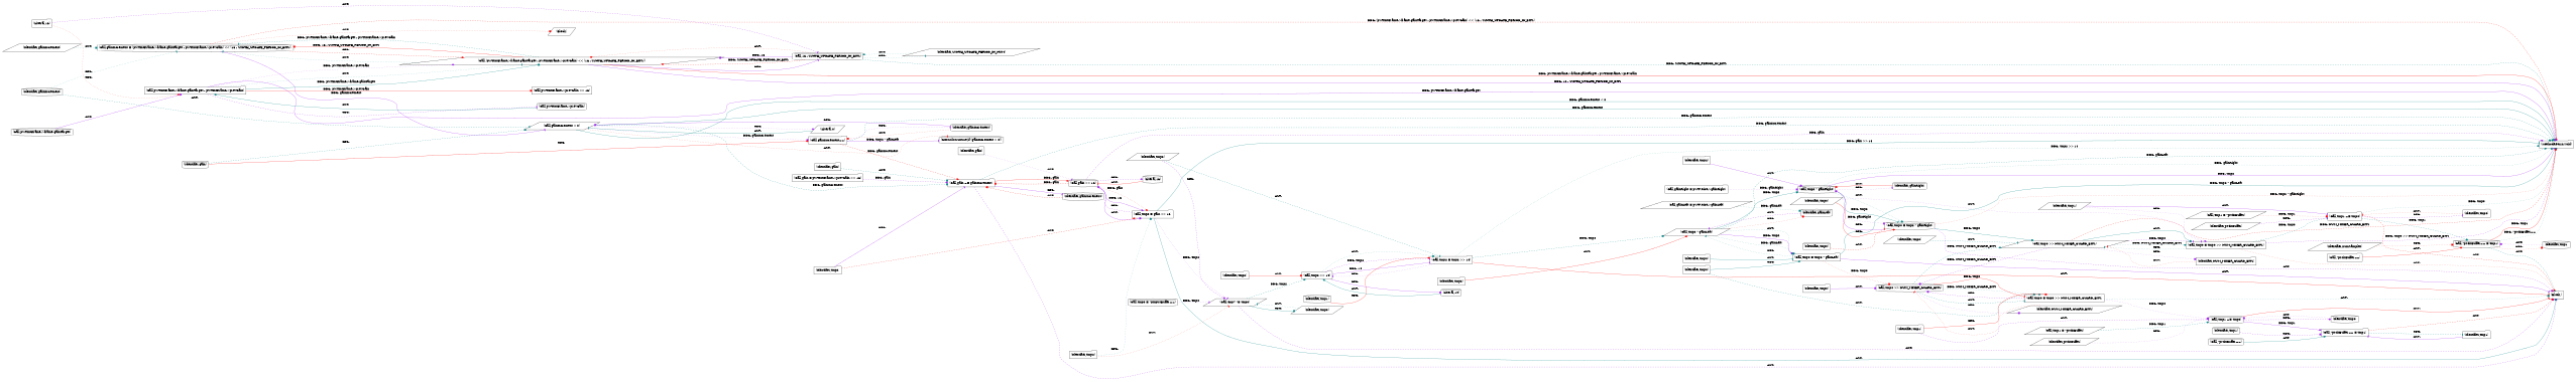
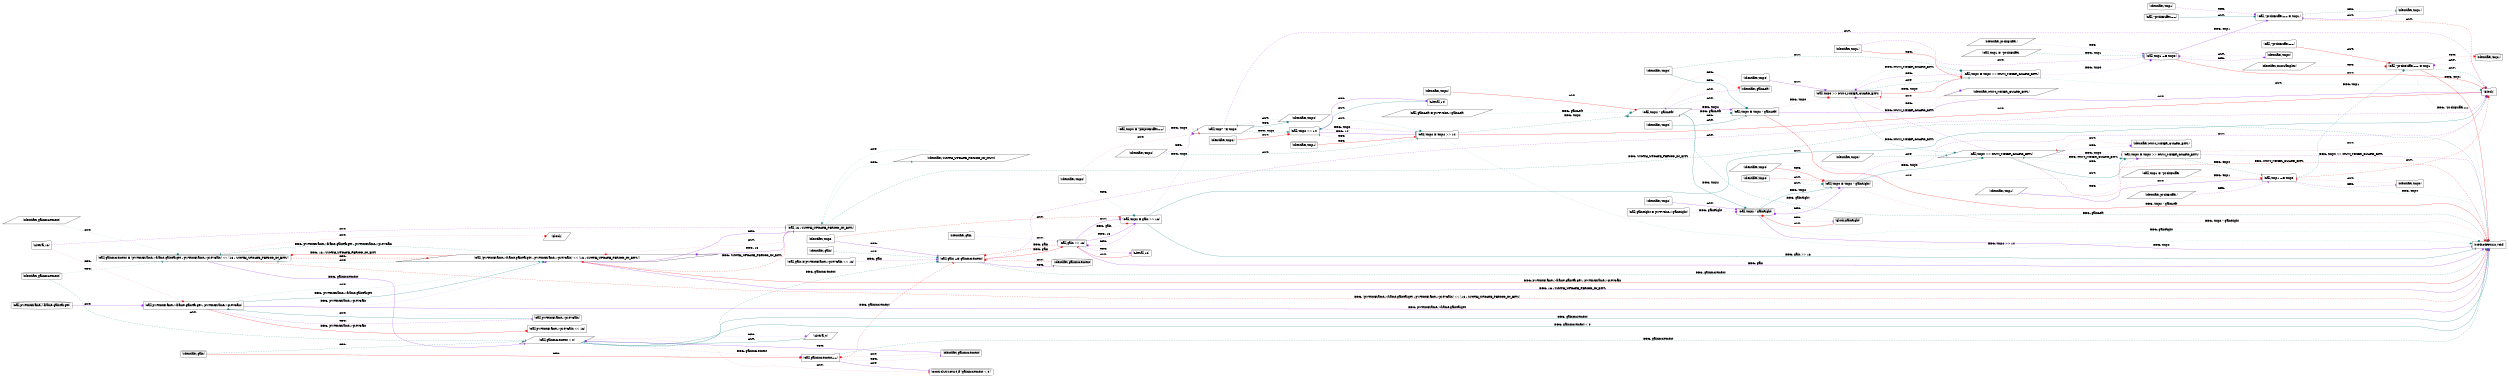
  digraph {
    rankdir=LR
    node [shape=folder]
    edge [arrowhead=box color=purple style=dotted]
    n1 [label="(Call,gainIncrement = (pWTIntFrame->frame.gainTarget - pWTIntFrame->prevGain) << (16 - SYNTH_UPDATE_PERIOD_IN_BITS))" shape=cylinder]
    n2 [label="(Call,(pWTIntFrame->frame.gainTarget - pWTIntFrame->prevGain) << (16 - SYNTH_UPDATE_PERIOD_IN_BITS))" shape=parallelogram]
    n3 [label="(Call,gainIncrement < 0)" shape=parallelogram]
    n4 [label="(Block,)" shape=parallelogram]
    n5 [label="(MethodReturn,void)"]
    n6 [label="(Call,16 - SYNTH_UPDATE_PERIOD_IN_BITS)" shape=cylinder]
    n7 [label="(Call,gainIncrement++)"]
    n8 [label="(Call,gain += gainIncrement)"]
    n9 [label="(Literal,0)" shape=parallelogram]
    n10 [label="(ControlStructure,if (gainIncrement < 0))" shape=cylinder]
    n11 [label="(Identifier,SYNTH_UPDATE_PERIOD_IN_NUM)" shape=parallelogram]
    n12 [label="(Call,pWTIntFrame->frame.gainTarget - pWTIntFrame->prevGain)"]
    n13 [label="(Call,pWTIntFrame->prevGain << 16)"]
    n14 [label="(Call,pWTIntFrame->prevGain)" shape=cylinder]
    n15 [label="(Identifier,gainIncrement)" shape=cylinder]
    n16 [label="(Call,gain >> 16)" shape=cylinder]
    n17 [label="(Identifier,gainIncrement)" shape=cylinder]
    n18 [label="(Block,)"]
    n19 [label="(Call,tmp2 = gain >> 16)"]
    n20 [label="(Literal,16)" shape=cylinder]
    n21 [label="(Call,tmp7 *= tmp0)" shape=parallelogram]
    n22 [label="(Call,tmp2 >> 14)"]
    n23 [label="(Identifier,tmp0)" shape=parallelogram]
    n24 [label="(Call,tmp2 = tmp2 >> 14)"]
    n25 [label="(Literal,14)" shape=cylinder]
    n26 [label="(Call,tmp2 * gainLeft)" shape=parallelogram]
    n27 [label="(Call,tmp0 = tmp2 * gainLeft)"]
    n28 [label="(Call,tmp2 * gainRight)" shape=cylinder]
    n29 [label="(Identifier,gainLeft)" shape=cylinder]
    n30 [label="(Call,tmp0 >> NUM_MIXER_GUARD_BITS)" shape=cylinder]
    n31 [label="(Call,tmp0 = tmp2 * gainRight)" shape=cylinder]
-   n32 [label="(Identifier,gainRight)" shape=cylinder]
+   n32 [label="(Block,gainRight)" shape=cylinder]
    n33 [label="(Call,tmp0 = tmp0 >> NUM_MIXER_GUARD_BITS)"]
    n34 [label="(Call,tmp0 >> NUM_MIXER_GUARD_BITS)" shape=parallelogram]
    n35 [label="(Identifier,NUM_MIXER_GUARD_BITS)" shape=parallelogram]
    n36 [label="(Call,tmp1 += tmp0)" shape=cylinder]
    n37 [label="(Call,tmp0 = tmp0 >> NUM_MIXER_GUARD_BITS)"]
    n38 [label="(Identifier,NUM_MIXER_GUARD_BITS)"]
    n39 [label="(Call,*pMixBuffer++ = tmp1)"]
    n40 [label="(Identifier,tmp0)" shape=cylinder]
    n41 [label="(Identifier,tmp1)"]
    n42 [label="(Call,tmp1 += tmp0)"]
    n43 [label="(Call,*pMixBuffer++ = tmp1)" shape=cylinder]
    n44 [label="(Identifier,tmp0)"]
    n45 [label="(Identifier,tmp1)" shape=cylinder]
    n46 [label="(Identifier,tmp0)" shape=parallelogram]
    n47 [label="(Identifier,tmp1)" shape=cylinder]
    n48 [label="(Identifier,tmp2)"]
    n49 [label="(Identifier,gainIncrement)" shape=parallelogram]
    n50 [label="(Literal,16)"]
    n51 [label="(Identifier,pMixBuffer)" shape=parallelogram]
    n52 [label="(Call,gainRight = pWTVoice->gainRight)"]
    n53 [label="(Identifier,tmp2)" shape=parallelogram]
    n54 [label="(Identifier,tmp0)" shape=parallelogram]
    n55 [label="(Identifier,tmp2)"]
    n56 [label="(Identifier,gainIncrement)" shape=cylinder]
    n57 [label="(Identifier,tmp1)" shape=cylinder]
    n58 [label="(Identifier,gain)"]
    n59 [label="(Call,tmp1 = *pMixBuffer)" shape=parallelogram]
    n60 [label="(Identifier,tmp2)"]
    n61 [label="(Identifier,tmp2)"]
    n62 [label="(Identifier,gain)" shape=cylinder]
    n63 [label="(Call,*pMixBuffer++)"]
    n64 [label="(Call,gain = pWTIntFrame->prevGain << 16)"]
    n65 [label="(Call,tmp0 = *pInputBuffer++)" shape=cylinder]
    n66 [label="(Call,*pMixBuffer++)" shape=cylinder]
    n67 [label="(Identifier,tmp0)"]
    n68 [label="(Call,pWTIntFrame->frame.gainTarget)" shape=cylinder]
    n69 [label="(Identifier,tmp1)" shape=parallelogram]
    n70 [label="(Identifier,pMixBuffer)" shape=parallelogram]
    n71 [label="(Call,gainLeft = pWTVoice->gainLeft)" shape=parallelogram]
    n72 [label="(Identifier,gain)"]
    n73 [label="(Identifier,tmp0)"]
    n74 [label="(Identifier,tmp2)"]
    n75 [label="(Call,tmp1 = *pMixBuffer)" shape=parallelogram]
    n76 [label="(Identifier,tmp0)" shape=cylinder]
    n77 [label="(Identifier,tmp0)"]
    n78 [label="(Identifier,tmp1)"]
    n79 [label="(Identifier,numSamples)" shape=parallelogram]
    n1 -> n2 [arrowhead=diamond color=red label="CFG: " style=dashed]
    n1 -> n3 [arrowhead=tee label="DDG: gainIncrement" style=solid]
    n1 -> n4 [color=red label="AST: "]
    n1 -> n5 [arrowhead=diamond color=red label="DDG: (pWTIntFrame->frame.gainTarget - pWTIntFrame->prevGain) << (16 - SYNTH_UPDATE_PERIOD_IN_BITS)" style=dashed]
    n2 -> n1 [arrowhead=tee color=teal label="AST: "]
    n2 -> n1 [arrowhead=tee color=teal label="DDG: pWTIntFrame->frame.gainTarget - pWTIntFrame->prevGain" style=dashed]
    n2 -> n1 [color=red label="DDG: 16 - SYNTH_UPDATE_PERIOD_IN_BITS" style=solid]
    n2 -> n5 [arrowhead=diamond color=red label="DDG: pWTIntFrame->frame.gainTarget - pWTIntFrame->prevGain" style=solid]
    n2 -> n5 [arrowhead=tee label="DDG: 16 - SYNTH_UPDATE_PERIOD_IN_BITS" style=solid]
    n2 -> n6 [arrowhead=tee label="CFG: " style=solid]
    n3 -> n5 [arrowhead=diamond color=teal label="DDG: gainIncrement" style=solid]
    n3 -> n5 [color=teal label="DDG: gainIncrement < 0" style=solid]
    n3 -> n7 [label="DDG: gainIncrement"]
    n3 -> n8 [color=teal label="DDG: gainIncrement" style=dashed]
    n3 -> n9 [arrowhead=diamond label="CFG: "]
    n3 -> n10 [arrowhead=tee color=red label="AST: "]
    n6 -> n2 [arrowhead=diamond color=red label="AST: "]
    n6 -> n2 [label="DDG: 16" style=solid]
    n6 -> n2 [arrowhead=diamond color=red label="DDG: SYNTH_UPDATE_PERIOD_IN_BITS" style=dashed]
    n6 -> n5 [arrowhead=tee color=teal label="DDG: SYNTH_UPDATE_PERIOD_IN_BITS" style=dashed]
    n6 -> n11 [arrowhead=tee color=teal label="CFG: "]
    n7 -> n5 [color=teal label="DDG: gainIncrement" style=dashed]
-   n7 -> n8 [arrowhead=diamond color=red label="DDG: gainIncrement" style=dashed]
-   n7 -> n10 [arrowhead=tee label="DDG: tmp2 * gainLeft" style=solid]
+   n7 -> n8 [arrowhead=tee color=red label="DDG: gainIncrement" style=dashed]
+   n7 -> n10 [arrowhead=tee label="AST: " style=solid]
    n7 -> n15 [arrowhead=tee label="CFG: "]
    n8 -> n5 [color=teal label="DDG: gainIncrement" style=dashed]
    n8 -> n16 [arrowhead=diamond color=red label="DDG: gain" style=solid]
    n8 -> n17 [arrowhead=tee label="CFG: " style=solid]
    n8 -> n18 [label="AST: " style=dashed]
    n9 -> n3 [arrowhead=tee color=teal label="AST: " style=solid]
    n11 -> n6 [arrowhead=diamond color=teal label="AST: "]
    n12 -> n2 [arrowhead=tee color=teal label="AST: "]
    n12 -> n2 [color=teal label="DDG: pWTIntFrame->frame.gainTarget" style=solid]
    n12 -> n2 [arrowhead=diamond label="DDG: pWTIntFrame->prevGain"]
    n12 -> n5 [label="DDG: pWTIntFrame->frame.gainTarget" style=solid]
    n12 -> n13 [color=red label="DDG: pWTIntFrame->prevGain" style=solid]
    n12 -> n14 [arrowhead=tee label="CFG: " style=dashed]
    n14 -> n12 [arrowhead=diamond color=teal label="AST: " style=solid]
    n15 -> n3 [label="CFG: " style=solid]
    n15 -> n7 [color=red label="AST: "]
-   n16 -> n5 [arrowhead=diamond label="DDG: gain" style=dashed]
+   n16 -> n5 [arrowhead=diamond label="DDG: gain" style=solid]
    n16 -> n8 [color=red label="DDG: gain" style=dashed]
    n16 -> n19 [label="AST: " style=solid]
    n16 -> n19 [arrowhead=diamond color=red label="DDG: gain"]
    n16 -> n19 [arrowhead=diamond label="DDG: 16" style=solid]
    n16 -> n20 [arrowhead=diamond label="CFG: " style=dashed]
    n17 -> n8 [color=red label="AST: " style=dashed]
    n19 -> n5 [arrowhead=tee color=teal label="DDG: gain >> 16" style=solid]
    n19 -> n16 [label="CFG: " style=dashed]
    n19 -> n18 [color=teal label="AST: " style=solid]
    n19 -> n21 [arrowhead=tee label="DDG: tmp2"]
    n20 -> n16 [arrowhead=tee color=red label="AST: " style=solid]
    n21 -> n18 [label="AST: " style=dashed]
    n21 -> n22 [arrowhead=diamond color=teal label="DDG: tmp2" style=dashed]
    n21 -> n23 [color=teal label="CFG: " style=solid]
    n22 -> n24 [color=teal label="AST: "]
    n22 -> n24 [arrowhead=tee label="DDG: tmp2" style=dashed]
    n22 -> n24 [arrowhead=tee label="DDG: 14" style=solid]
    n22 -> n25 [label="CFG: " style=solid]
    n23 -> n21 [arrowhead=tee color=teal label="AST: "]
    n24 -> n5 [arrowhead=diamond color=teal label="DDG: tmp2 >> 14"]
    n24 -> n18 [arrowhead=tee color=red label="AST: " style=solid]
    n24 -> n22 [arrowhead=tee label="CFG: "]
    n24 -> n26 [color=teal label="DDG: tmp2" style=dashed]
    n25 -> n22 [arrowhead=diamond color=teal label="AST: " style=solid]
    n26 -> n5 [arrowhead=diamond color=teal label="DDG: gainLeft" style=dashed]
    n26 -> n27 [color=teal label="AST: "]
    n26 -> n27 [arrowhead=diamond label="DDG: tmp2" style=solid]
    n26 -> n27 [color=teal label="DDG: gainLeft"]
    n26 -> n28 [color=teal label="DDG: tmp2" style=solid]
    n26 -> n29 [color=red label="CFG: "]
-   n27 -> n5 [arrowhead=tee color=teal label="DDG: tmp2 * gainLeft" style=solid]
+   n27 -> n5 [arrowhead=tee color=red label="DDG: tmp2 * gainLeft" style=solid]
    n27 -> n18 [arrowhead=tee label="AST: " style=solid]
    n27 -> n26 [arrowhead=tee color=teal label="CFG: "]
    n27 -> n30 [color=red label="DDG: tmp0"]
    n28 -> n5 [arrowhead=tee label="DDG: tmp2" style=solid]
    n28 -> n5 [color=teal label="DDG: gainRight"]
    n28 -> n31 [color=teal label="AST: "]
    n28 -> n31 [arrowhead=tee color=teal label="DDG: tmp2" style=solid]
    n28 -> n31 [label="DDG: gainRight"]
    n28 -> n32 [arrowhead=tee label="CFG: "]
    n29 -> n26 [arrowhead=tee label="AST: " style=dashed]
    n30 -> n33 [arrowhead=tee color=teal label="AST: " style=dashed]
    n30 -> n33 [arrowhead=tee color=red label="DDG: tmp0" style=solid]
    n30 -> n33 [color=teal label="DDG: NUM_MIXER_GUARD_BITS"]
    n30 -> n34 [arrowhead=diamond color=teal label="DDG: NUM_MIXER_GUARD_BITS" style=dashed]
    n30 -> n35 [label="CFG: "]
    n31 -> n5 [arrowhead=diamond color=red label="DDG: tmp2 * gainRight"]
    n31 -> n18 [label="AST: " style=dashed]
    n31 -> n28 [label="CFG: " style=solid]
    n31 -> n34 [color=teal label="DDG: tmp0" style=solid]
    n32 -> n28 [color=red label="AST: " style=solid]
    n33 -> n18 [color=teal label="AST: "]
    n33 -> n30 [label="CFG: " style=dashed]
    n33 -> n36 [label="DDG: tmp0"]
    n34 -> n5 [color=red label="DDG: NUM_MIXER_GUARD_BITS" style=dashed]
    n34 -> n30 [label="DDG: NUM_MIXER_GUARD_BITS" style=dashed]
    n34 -> n37 [color=teal label="AST: " style=solid]
    n34 -> n37 [arrowhead=tee label="DDG: tmp0" style=dashed]
    n34 -> n37 [arrowhead=diamond color=teal label="DDG: NUM_MIXER_GUARD_BITS"]
    n34 -> n38 [label="CFG: "]
    n35 -> n30 [arrowhead=tee color=red label="AST: "]
    n36 -> n18 [arrowhead=tee color=red label="AST: " style=solid]
    n36 -> n39 [arrowhead=diamond label="DDG: tmp1" style=solid]
    n36 -> n40 [arrowhead=diamond label="CFG: " style=dashed]
    n37 -> n5 [arrowhead=tee label="DDG: tmp0 >> NUM_MIXER_GUARD_BITS" style=dashed]
    n37 -> n18 [arrowhead=tee color=red label="AST: "]
    n37 -> n34 [arrowhead=tee color=teal label="CFG: "]
    n37 -> n42 [arrowhead=tee color=teal label="DDG: tmp0" style=dashed]
    n38 -> n34 [arrowhead=tee color=red label="AST: "]
    n39 -> n18 [color=red label="AST: " style=dashed]
    n39 -> n41 [arrowhead=tee color=teal label="CFG: " style=dashed]
    n40 -> n36 [label="AST: "]
    n41 -> n39 [arrowhead=tee label="AST: " style=solid]
    n42 -> n5 [arrowhead=tee color=teal label="DDG: tmp0"]
    n42 -> n18 [arrowhead=diamond color=red label="AST: " style=dashed]
    n42 -> n43 [color=teal label="DDG: tmp1" style=dashed]
    n42 -> n44 [arrowhead=tee label="CFG: " style=dashed]
    n43 -> n5 [arrowhead=diamond color=red label="DDG: tmp1" style=solid]
    n43 -> n5 [arrowhead=tee color=teal label="DDG: *pMixBuffer++"]
    n43 -> n18 [arrowhead=tee color=teal label="AST: " style=dashed]
    n43 -> n45 [color=red label="CFG: "]
    n44 -> n42 [arrowhead=tee color=red label="AST: "]
    n45 -> n43 [label="AST: "]
    n46 -> n34 [arrowhead=tee color=teal label="AST: " style=dashed]
    n47 -> n24 [arrowhead=diamond color=red label="CFG: " style=solid]
    n48 -> n28 [label="AST: " style=solid]
    n49 -> n1 [color=teal label="AST: "]
    n50 -> n6 [arrowhead=tee label="AST: " style=dashed]
    n50 -> n12 [arrowhead=diamond color=red label="CFG: "]
    n51 -> n36 [arrowhead=diamond label="CFG: "]
    n52 -> n28 [label="DDG: gainRight"]
    n53 -> n21 [arrowhead=diamond label="CFG: " style=dashed]
    n53 -> n24 [arrowhead=tee color=teal label="AST: " style=dashed]
    n54 -> n31 [arrowhead=diamond color=red label="CFG: " style=solid]
    n54 -> n37 [arrowhead=diamond label="AST: "]
    n55 -> n22 [color=red label="AST: " style=solid]
    n56 -> n1 [arrowhead=tee color=teal label="CFG: "]
    n56 -> n3 [arrowhead=tee color=teal label="AST: " style=dashed]
    n57 -> n39 [label="CFG: " style=dashed]
    n58 -> n8 [color=teal label="AST: " style=dashed]
    n59 -> n36 [arrowhead=diamond color=teal label="DDG: tmp1" style=dashed]
    n60 -> n26 [arrowhead=diamond color=red label="AST: " style=solid]
    n61 -> n19 [color=teal label="CFG: "]
    n61 -> n21 [arrowhead=tee color=red label="AST: "]
    n62 -> n3 [arrowhead=diamond color=teal label="CFG: " style=dashed]
    n62 -> n7 [arrowhead=diamond color=red label="CFG: " style=solid]
    n63 -> n43 [arrowhead=diamond color=red label="AST: " style=solid]
    n64 -> n8 [arrowhead=diamond label="DDG: gain" style=dashed]
    n65 -> n21 [arrowhead=tee label="DDG: tmp0"]
    n66 -> n39 [arrowhead=diamond color=teal label="AST: " style=solid]
    n67 -> n27 [arrowhead=tee color=teal label="AST: " style=solid]
    n68 -> n12 [label="AST: " style=solid]
    n69 -> n37 [arrowhead=tee label="CFG: "]
    n69 -> n42 [arrowhead=tee label="AST: " style=solid]
    n70 -> n42 [arrowhead=tee label="CFG: " style=dashed]
-   n71 -> n29 [color=teal label="DDG: gainLeft"]
+   n71 -> n26 [color=teal label="DDG: gainLeft"]
    n72 -> n16 [arrowhead=tee label="AST: "]
    n73 -> n30 [label="AST: " style=solid]
    n74 -> n8 [arrowhead=tee label="CFG: " style=solid]
    n74 -> n19 [arrowhead=diamond color=red label="AST: " style=dashed]
    n75 -> n42 [color=red label="DDG: tmp1"]
    n76 -> n31 [arrowhead=tee color=red label="AST: " style=dashed]
    n77 -> n27 [arrowhead=diamond color=teal label="CFG: " style=solid]
    n77 -> n33 [arrowhead=diamond color=teal label="AST: " style=dashed]
    n78 -> n33 [color=red label="CFG: " style=solid]
    n78 -> n36 [arrowhead=tee label="AST: " style=dashed]
    n79 -> n43 [color=red label="CFG: "]
  }
